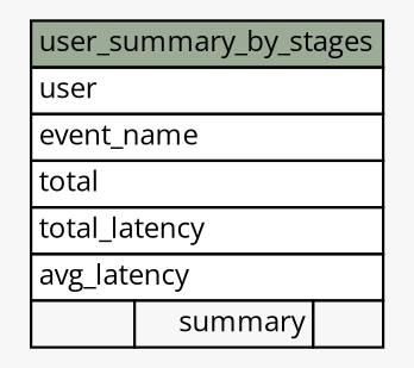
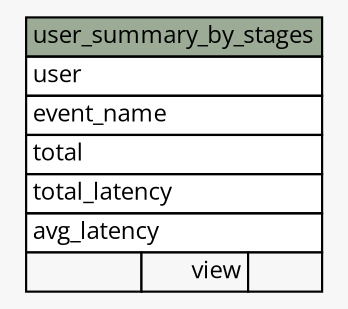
  digraph {
    bgcolor="#f7f7f7"
    fontname="Open Sans"
    fontsize=11
    nodesep=0.18
    rankdir=RL
    ranksep=0.46
-   n1 [fontname="Open Sans" fontsize=11 label=<     <TABLE BORDER="0" CELLBORDER="1" CELLSPACING="0" BGCOLOR="#ffffff">       <TR><TD COLSPAN="3" BGCOLOR="#9bab96" ALIGN="CENTER">user_summary_by_stages</TD></TR>       <TR><TD PORT="user" COLSPAN="3" ALIGN="LEFT">user</TD></TR>       <TR><TD PORT="event_name" COLSPAN="3" ALIGN="LEFT">event_name</TD></TR>       <TR><TD PORT="total" COLSPAN="3" ALIGN="LEFT">total</TD></TR>       <TR><TD PORT="total_latency" COLSPAN="3" ALIGN="LEFT">total_latency</TD></TR>       <TR><TD PORT="avg_latency" COLSPAN="3" ALIGN="LEFT">avg_latency</TD></TR>       <TR><TD ALIGN="LEFT" BGCOLOR="#f7f7f7">  </TD><TD ALIGN="RIGHT" BGCOLOR="#f7f7f7">summary</TD><TD ALIGN="RIGHT" BGCOLOR="#f7f7f7">  </TD></TR>     </TABLE>> shape=plaintext]
+   n1 [fontname="Open Sans" fontsize=11 label=<     <TABLE BORDER="0" CELLBORDER="1" CELLSPACING="0" BGCOLOR="#ffffff">       <TR><TD COLSPAN="3" BGCOLOR="#9bab96" ALIGN="CENTER">user_summary_by_stages</TD></TR>       <TR><TD PORT="user" COLSPAN="3" ALIGN="LEFT">user</TD></TR>       <TR><TD PORT="event_name" COLSPAN="3" ALIGN="LEFT">event_name</TD></TR>       <TR><TD PORT="total" COLSPAN="3" ALIGN="LEFT">total</TD></TR>       <TR><TD PORT="total_latency" COLSPAN="3" ALIGN="LEFT">total_latency</TD></TR>       <TR><TD PORT="avg_latency" COLSPAN="3" ALIGN="LEFT">avg_latency</TD></TR>       <TR><TD ALIGN="LEFT" BGCOLOR="#f7f7f7">  </TD><TD ALIGN="RIGHT" BGCOLOR="#f7f7f7">view</TD><TD ALIGN="RIGHT" BGCOLOR="#f7f7f7">  </TD></TR>     </TABLE>> shape=plaintext]
  }
